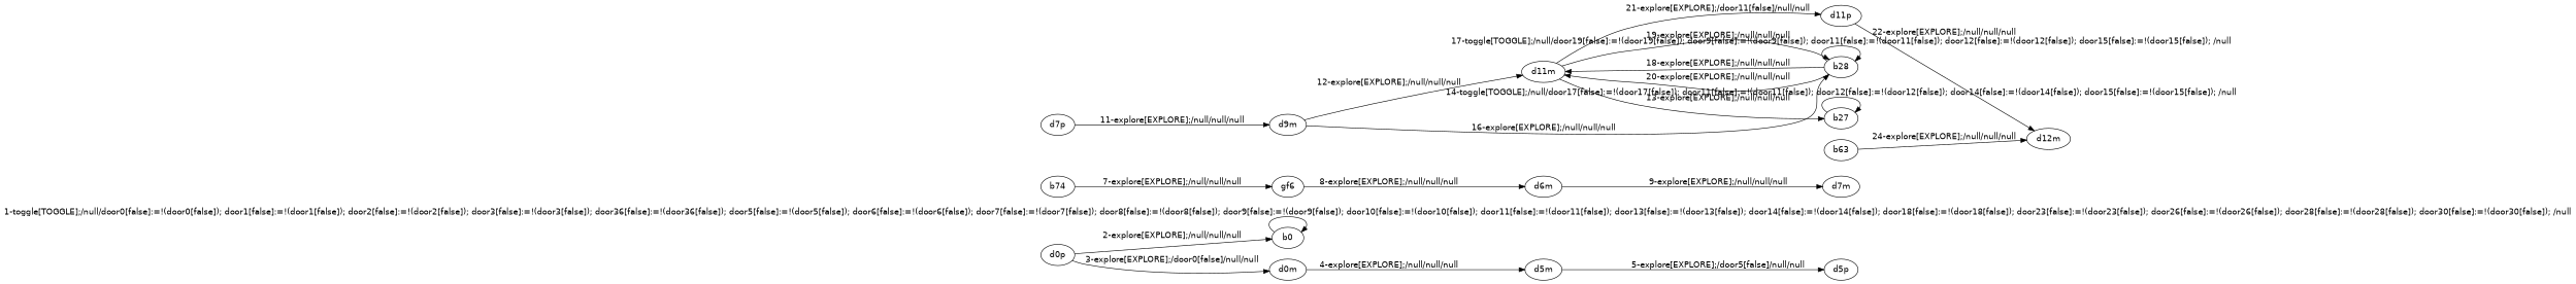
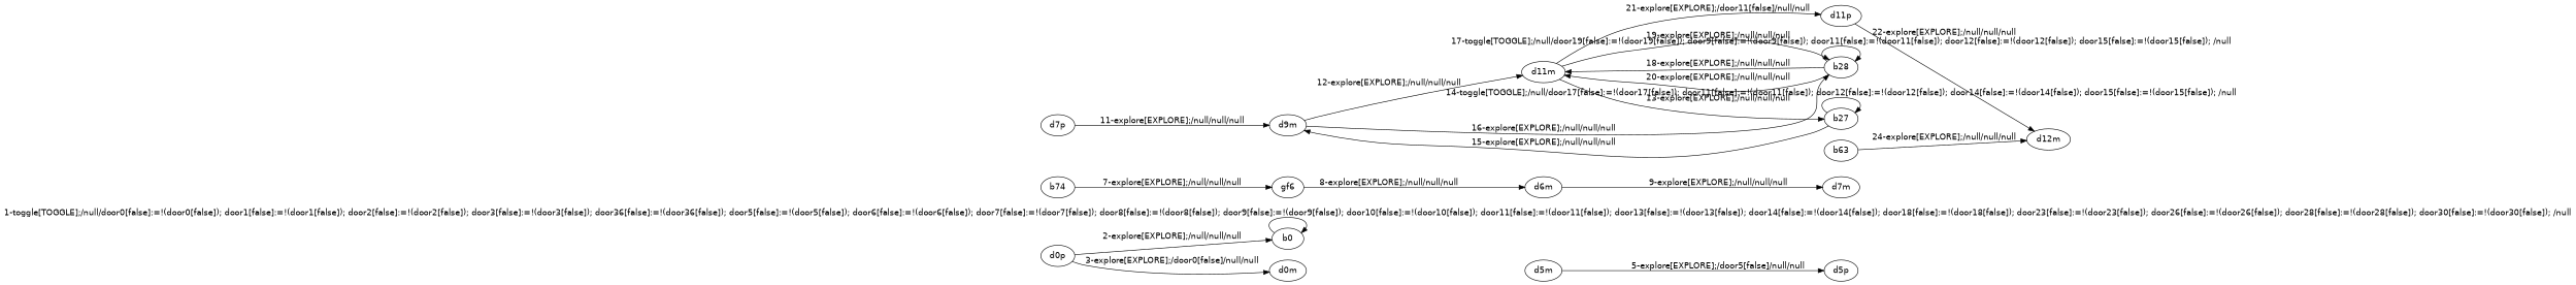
  digraph {
    fontname="DejaVu Sans"
    rankdir=LR
    node [fontname="DejaVu Sans"]
    edge [fontname="DejaVu Sans"]
    b0
    d0p
    d0m
    d5m
    d5p
    b74
    gf6
    d6m
    d7m
    d7p
    d9m
    d11m
    b28
    b27
    d11p
    d12m
    b63
    b0 -> b0 [label="1-toggle[TOGGLE];/null/door0[false]:=!(door0[false]); door1[false]:=!(door1[false]); door2[false]:=!(door2[false]); door3[false]:=!(door3[false]); door36[false]:=!(door36[false]); door5[false]:=!(door5[false]); door6[false]:=!(door6[false]); door7[false]:=!(door7[false]); door8[false]:=!(door8[false]); door9[false]:=!(door9[false]); door10[false]:=!(door10[false]); door11[false]:=!(door11[false]); door13[false]:=!(door13[false]); door14[false]:=!(door14[false]); door18[false]:=!(door18[false]); door23[false]:=!(door23[false]); door26[false]:=!(door26[false]); door28[false]:=!(door28[false]); door30[false]:=!(door30[false]); /null"]
    d0p -> b0 [label="2-explore[EXPLORE];/null/null/null"]
    d0p -> d0m [label="3-explore[EXPLORE];/door0[false]/null/null"]
-   d0m -> d5m [label="4-explore[EXPLORE];/null/null/null"]
    d5m -> d5p [label="5-explore[EXPLORE];/door5[false]/null/null"]
    b74 -> gf6 [label="7-explore[EXPLORE];/null/null/null"]
    gf6 -> d6m [label="8-explore[EXPLORE];/null/null/null"]
    d6m -> d7m [label="9-explore[EXPLORE];/null/null/null"]
    d7p -> d9m [label="11-explore[EXPLORE];/null/null/null"]
    d9m -> d11m [label="12-explore[EXPLORE];/null/null/null"]
    d9m -> b28 [label="16-explore[EXPLORE];/null/null/null"]
    d11m -> b28 [label="19-explore[EXPLORE];/null/null/null"]
    d11m -> b27 [label="13-explore[EXPLORE];/null/null/null"]
    d11m -> d11p [label="21-explore[EXPLORE];/door11[false]/null/null"]
    b28 -> d11m [label="18-explore[EXPLORE];/null/null/null"]
    b28 -> d11m [label="20-explore[EXPLORE];/null/null/null"]
    b28 -> b28 [label="17-toggle[TOGGLE];/null/door19[false]:=!(door19[false]); door9[false]:=!(door9[false]); door11[false]:=!(door11[false]); door12[false]:=!(door12[false]); door15[false]:=!(door15[false]); /null"]
+   b27 -> d9m [label="15-explore[EXPLORE];/null/null/null"]
    b27 -> b27 [label="14-toggle[TOGGLE];/null/door17[false]:=!(door17[false]); door11[false]:=!(door11[false]); door12[false]:=!(door12[false]); door14[false]:=!(door14[false]); door15[false]:=!(door15[false]); /null"]
    d11p -> d12m [label="22-explore[EXPLORE];/null/null/null"]
    b63 -> d12m [label="24-explore[EXPLORE];/null/null/null"]
  }
